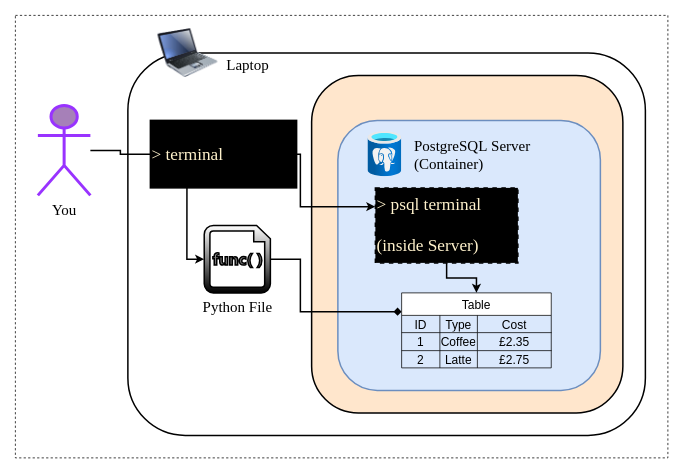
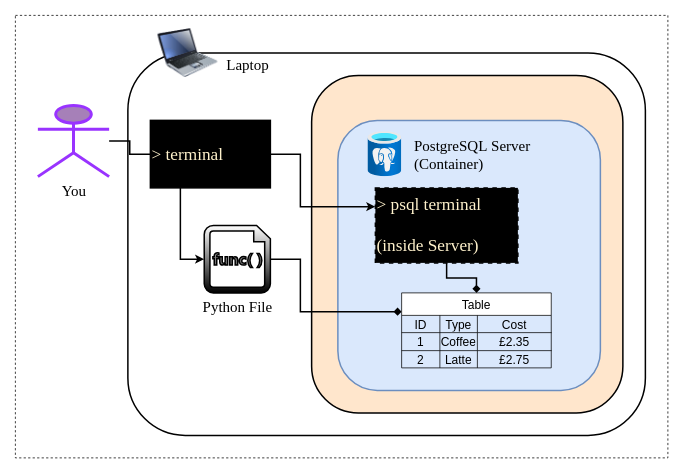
  <mxCell id="0" />
  <mxCell id="1" parent="0" />
  <mxCell id="2" value="" style="rounded=0;whiteSpace=wrap;html=1;dashed=1;" vertex="1" parent="1"><mxGeometry x="20" y="20" width="870" height="590" as="geometry" /></mxCell>
- <mxCell id="3" value="You" style="shape=umlActor;verticalLabelPosition=bottom;verticalAlign=top;html=1;outlineConnect=0;strokeWidth=4;fontFamily=Comic Sans MS;fontSize=20;fillColor=#A680B8;strokeColor=#9933FF;" vertex="1" parent="1"><mxGeometry x="50" y="140" width="70" height="120" as="geometry" /></mxCell>
+ <mxCell id="3" value="You" style="shape=umlActor;verticalLabelPosition=bottom;verticalAlign=top;html=1;outlineConnect=0;strokeWidth=4;fontFamily=Comic Sans MS;fontSize=20;fillColor=#A680B8;strokeColor=#9933FF;" vertex="1" parent="1"><mxGeometry x="50" y="140" width="95" height="95" as="geometry" /></mxCell>
  <mxCell id="4" value="" style="rounded=1;whiteSpace=wrap;html=1;strokeWidth=2;fontFamily=Comic Sans MS;fontSize=20;" vertex="1" parent="1"><mxGeometry x="170" y="70" width="690" height="510" as="geometry" /></mxCell>
  <mxCell id="5" value="" style="image;html=1;image=img/lib/clip_art/computers/Laptop_128x128.png;strokeWidth=2;fontFamily=Comic Sans MS;fontSize=20;" vertex="1" parent="1"><mxGeometry x="210" y="30" width="80" height="80" as="geometry" /></mxCell>
  <mxCell id="6" value="&lt;font&gt;Laptop&lt;/font&gt;" style="text;html=1;align=center;verticalAlign=middle;whiteSpace=wrap;rounded=0;strokeWidth=2;fontFamily=Comic Sans MS;fontSize=20;" vertex="1" parent="1"><mxGeometry x="300" y="70" width="60" height="30" as="geometry" /></mxCell>
  <mxCell id="7" value="Python File" style="sketch=0;aspect=fixed;pointerEvents=1;shadow=0;dashed=0;html=1;strokeColor=default;labelPosition=center;verticalLabelPosition=bottom;verticalAlign=top;align=center;fillColor=default;shape=mxgraph.mscae.enterprise.code_file;gradientColor=default;strokeWidth=2;fontFamily=Comic Sans MS;fontSize=20;" vertex="1" parent="1"><mxGeometry x="271.8" y="300" width="88.2" height="90" as="geometry" /></mxCell>
  <mxCell id="8" value="" style="rounded=1;whiteSpace=wrap;html=1;strokeWidth=2;fontFamily=Comic Sans MS;fontSize=20;fillColor=#FFE6CC;" vertex="1" parent="1"><mxGeometry x="415" y="100" width="415" height="450" as="geometry" /></mxCell>
- <mxCell id="9" value="&lt;font face=&quot;Comic Sans MS&quot; style=&quot;color: rgb(255, 242, 204); font-size: 23px;&quot;&gt;&amp;gt;&amp;nbsp;&lt;font&gt;terminal&lt;/font&gt;&lt;/font&gt;" style="rounded=0;whiteSpace=wrap;html=1;gradientColor=none;fillColor=#000000;align=left;strokeWidth=2;" vertex="1" parent="1"><mxGeometry x="200" y="160" width="195" height="90" as="geometry" /></mxCell>
+ <mxCell id="9" value="&lt;font face=&quot;Comic Sans MS&quot; style=&quot;color: rgb(255, 242, 204); font-size: 23px;&quot;&gt;&amp;gt;&amp;nbsp;&lt;font&gt;terminal&lt;/font&gt;&lt;/font&gt;" style="rounded=0;whiteSpace=wrap;html=1;gradientColor=none;fillColor=#000000;align=left;strokeWidth=2;" vertex="1" parent="1"><mxGeometry x="200" y="160" width="160" height="90" as="geometry" /></mxCell>
  <mxCell id="10" value="" style="rounded=1;whiteSpace=wrap;html=1;fillColor=#dae8fc;strokeColor=#6c8ebf;strokeWidth=2;" vertex="1" parent="1"><mxGeometry x="450" y="160" width="350" height="360" as="geometry" /></mxCell>
  <mxCell id="11" value="" style="image;aspect=fixed;html=1;points=[];align=center;fontSize=20;image=img/lib/azure2/databases/Azure_Database_PostgreSQL_Server.svg;strokeWidth=2;fontFamily=Comic Sans MS;" vertex="1" parent="1"><mxGeometry x="490" y="175" width="45" height="60" as="geometry" /></mxCell>
- <mxCell id="12" style="edgeStyle=orthogonalEdgeStyle;rounded=0;orthogonalLoop=1;jettySize=auto;html=1;exitX=0.5;exitY=1;exitDx=0;exitDy=0;entryX=0.5;entryY=0;entryDx=0;entryDy=0;strokeWidth=2;" edge="1" parent="1" source="13" target="19"><mxGeometry relative="1" as="geometry" /></mxCell>
+ <mxCell id="12" style="edgeStyle=orthogonalEdgeStyle;rounded=0;orthogonalLoop=1;jettySize=auto;html=1;exitX=0.5;exitY=1;exitDx=0;exitDy=0;entryX=0.5;entryY=0;entryDx=0;entryDy=0;strokeWidth=2;endArrow=diamond;" edge="1" parent="1" source="13" target="19"><mxGeometry relative="1" as="geometry" /></mxCell>
  <mxCell id="13" value="&lt;font face=&quot;Comic Sans MS&quot; style=&quot;color: rgb(255, 242, 204); font-size: 23px;&quot;&gt;&amp;gt; psql&amp;nbsp;&lt;font&gt;terminal&lt;/font&gt;&lt;/font&gt;&lt;div&gt;&lt;font face=&quot;Comic Sans MS&quot; style=&quot;color: rgb(255, 242, 204); font-size: 23px;&quot;&gt;&lt;font&gt;&lt;br&gt;&lt;/font&gt;&lt;/font&gt;&lt;/div&gt;&lt;div&gt;&lt;font face=&quot;Comic Sans MS&quot; style=&quot;color: rgb(255, 242, 204); font-size: 23px;&quot;&gt;&lt;font&gt;(inside Server)&lt;/font&gt;&lt;/font&gt;&lt;/div&gt;" style="rounded=0;whiteSpace=wrap;html=1;gradientColor=none;fillColor=#000000;align=left;strokeWidth=2;dashed=1;" vertex="1" parent="1"><mxGeometry x="500" y="250" width="190" height="100" as="geometry" /></mxCell>
  <mxCell id="14" value="&lt;font&gt;PostgreSQL&amp;nbsp;&lt;/font&gt;&lt;span style=&quot;background-color: transparent; color: light-dark(rgb(0, 0, 0), rgb(255, 255, 255));&quot;&gt;Server&lt;/span&gt;&lt;div&gt;&lt;font&gt;(Container)&lt;/font&gt;&lt;/div&gt;" style="text;html=1;align=left;verticalAlign=middle;whiteSpace=wrap;rounded=0;strokeWidth=2;fontFamily=Comic Sans MS;fontSize=20;" vertex="1" parent="1"><mxGeometry x="550" y="175" width="200" height="60" as="geometry" /></mxCell>
  <mxCell id="15" style="edgeStyle=orthogonalEdgeStyle;rounded=0;orthogonalLoop=1;jettySize=auto;html=1;entryX=0;entryY=0.5;entryDx=0;entryDy=0;strokeWidth=2;endArrow=none;" edge="1" parent="1" source="3" target="9"><mxGeometry relative="1" as="geometry" /></mxCell>
  <mxCell id="16" style="edgeStyle=orthogonalEdgeStyle;rounded=0;orthogonalLoop=1;jettySize=auto;html=1;exitX=0.25;exitY=1;exitDx=0;exitDy=0;entryX=0;entryY=0.5;entryDx=0;entryDy=0;entryPerimeter=0;strokeWidth=2;" edge="1" parent="1" source="9" target="7"><mxGeometry relative="1" as="geometry" /></mxCell>
  <mxCell id="17" style="edgeStyle=orthogonalEdgeStyle;rounded=0;orthogonalLoop=1;jettySize=auto;html=1;exitX=1;exitY=0.5;exitDx=0;exitDy=0;exitPerimeter=0;entryX=0;entryY=0.25;entryDx=0;entryDy=0;strokeWidth=2;endArrow=diamond;" edge="1" parent="1" source="7" target="19"><mxGeometry relative="1" as="geometry"><Array as="points"><mxPoint x="400" y="345" /><mxPoint x="400" y="415" /></Array></mxGeometry></mxCell>
  <mxCell id="18" style="edgeStyle=orthogonalEdgeStyle;rounded=0;orthogonalLoop=1;jettySize=auto;html=1;exitX=1;exitY=0.5;exitDx=0;exitDy=0;entryX=0;entryY=0.25;entryDx=0;entryDy=0;strokeWidth=2;" edge="1" parent="1" source="9" target="13"><mxGeometry relative="1" as="geometry"><Array as="points"><mxPoint x="400" y="205" /><mxPoint x="400" y="275" /></Array></mxGeometry></mxCell>
  <mxCell id="19" value="Table" style="shape=table;startSize=30;container=1;collapsible=0;childLayout=tableLayout;strokeColor=default;fontSize=16;" vertex="1" parent="1"><mxGeometry x="535" y="390" width="199.5" height="100" as="geometry" /></mxCell>
  <mxCell id="20" value="" style="shape=tableRow;horizontal=0;startSize=0;swimlaneHead=0;swimlaneBody=0;strokeColor=inherit;top=0;left=0;bottom=0;right=0;collapsible=0;dropTarget=0;fillColor=none;points=[[0,0.5],[1,0.5]];portConstraint=eastwest;fontSize=16;" vertex="1" parent="19"><mxGeometry y="30" width="199.5" height="23" as="geometry" /></mxCell>
  <mxCell id="21" value="ID" style="shape=partialRectangle;html=1;whiteSpace=wrap;connectable=0;strokeColor=inherit;overflow=hidden;fillColor=none;top=0;left=0;bottom=0;right=0;pointerEvents=1;fontSize=16;" vertex="1" parent="20"><mxGeometry width="51" height="23" as="geometry"><mxRectangle width="51" height="23" as="alternateBounds" /></mxGeometry></mxCell>
  <mxCell id="22" value="Type" style="shape=partialRectangle;html=1;whiteSpace=wrap;connectable=0;strokeColor=inherit;overflow=hidden;fillColor=none;top=0;left=0;bottom=0;right=0;pointerEvents=1;fontSize=16;" vertex="1" parent="20"><mxGeometry x="51" width="50" height="23" as="geometry"><mxRectangle width="50" height="23" as="alternateBounds" /></mxGeometry></mxCell>
  <mxCell id="23" value="Cost" style="shape=partialRectangle;html=1;whiteSpace=wrap;connectable=0;strokeColor=inherit;overflow=hidden;fillColor=none;top=0;left=0;bottom=0;right=0;pointerEvents=1;fontSize=16;" vertex="1" parent="20"><mxGeometry x="101" width="99" height="23" as="geometry"><mxRectangle width="99" height="23" as="alternateBounds" /></mxGeometry></mxCell>
  <mxCell id="24" value="" style="shape=tableRow;horizontal=0;startSize=0;swimlaneHead=0;swimlaneBody=0;strokeColor=inherit;top=0;left=0;bottom=0;right=0;collapsible=0;dropTarget=0;fillColor=none;points=[[0,0.5],[1,0.5]];portConstraint=eastwest;fontSize=16;" vertex="1" parent="19"><mxGeometry y="53" width="199.5" height="24" as="geometry" /></mxCell>
  <mxCell id="25" value="1" style="shape=partialRectangle;html=1;whiteSpace=wrap;connectable=0;strokeColor=inherit;overflow=hidden;fillColor=none;top=0;left=0;bottom=0;right=0;pointerEvents=1;fontSize=16;" vertex="1" parent="24"><mxGeometry width="51" height="24" as="geometry"><mxRectangle width="51" height="24" as="alternateBounds" /></mxGeometry></mxCell>
  <mxCell id="26" value="Coffee" style="shape=partialRectangle;html=1;whiteSpace=wrap;connectable=0;strokeColor=inherit;overflow=hidden;fillColor=none;top=0;left=0;bottom=0;right=0;pointerEvents=1;fontSize=16;" vertex="1" parent="24"><mxGeometry x="51" width="50" height="24" as="geometry"><mxRectangle width="50" height="24" as="alternateBounds" /></mxGeometry></mxCell>
  <mxCell id="27" value="£2.35" style="shape=partialRectangle;html=1;whiteSpace=wrap;connectable=0;strokeColor=inherit;overflow=hidden;fillColor=none;top=0;left=0;bottom=0;right=0;pointerEvents=1;fontSize=16;" vertex="1" parent="24"><mxGeometry x="101" width="99" height="24" as="geometry"><mxRectangle width="99" height="24" as="alternateBounds" /></mxGeometry></mxCell>
  <mxCell id="28" value="" style="shape=tableRow;horizontal=0;startSize=0;swimlaneHead=0;swimlaneBody=0;strokeColor=inherit;top=0;left=0;bottom=0;right=0;collapsible=0;dropTarget=0;fillColor=none;points=[[0,0.5],[1,0.5]];portConstraint=eastwest;fontSize=16;" vertex="1" parent="19"><mxGeometry y="77" width="199.5" height="23" as="geometry" /></mxCell>
  <mxCell id="29" value="2" style="shape=partialRectangle;html=1;whiteSpace=wrap;connectable=0;strokeColor=inherit;overflow=hidden;fillColor=none;top=0;left=0;bottom=0;right=0;pointerEvents=1;fontSize=16;" vertex="1" parent="28"><mxGeometry width="51" height="23" as="geometry"><mxRectangle width="51" height="23" as="alternateBounds" /></mxGeometry></mxCell>
  <mxCell id="30" value="Latte" style="shape=partialRectangle;html=1;whiteSpace=wrap;connectable=0;strokeColor=inherit;overflow=hidden;fillColor=none;top=0;left=0;bottom=0;right=0;pointerEvents=1;fontSize=16;" vertex="1" parent="28"><mxGeometry x="51" width="50" height="23" as="geometry"><mxRectangle width="50" height="23" as="alternateBounds" /></mxGeometry></mxCell>
  <mxCell id="31" value="£2.75" style="shape=partialRectangle;html=1;whiteSpace=wrap;connectable=0;strokeColor=inherit;overflow=hidden;fillColor=none;top=0;left=0;bottom=0;right=0;pointerEvents=1;fontSize=16;" vertex="1" parent="28"><mxGeometry x="101" width="99" height="23" as="geometry"><mxRectangle width="99" height="23" as="alternateBounds" /></mxGeometry></mxCell>
